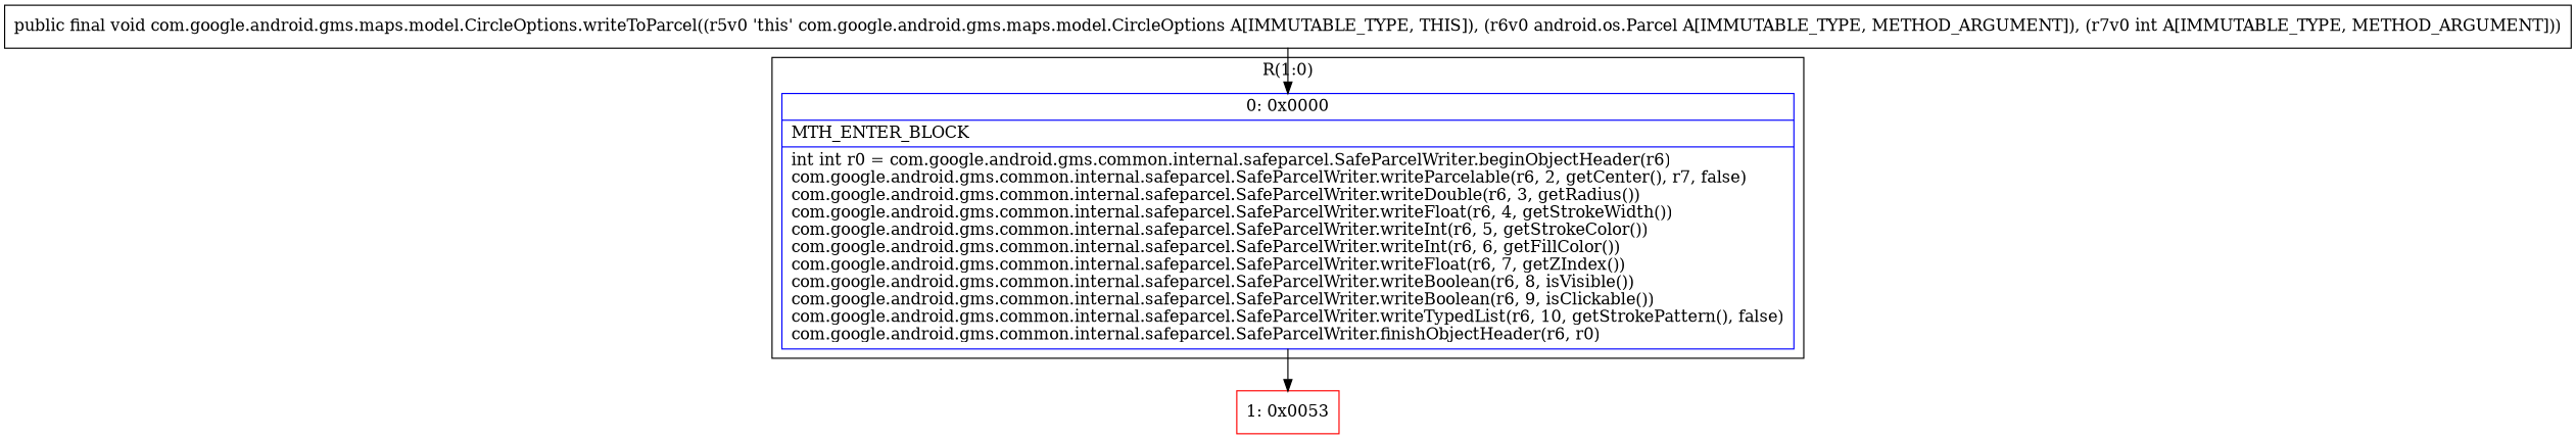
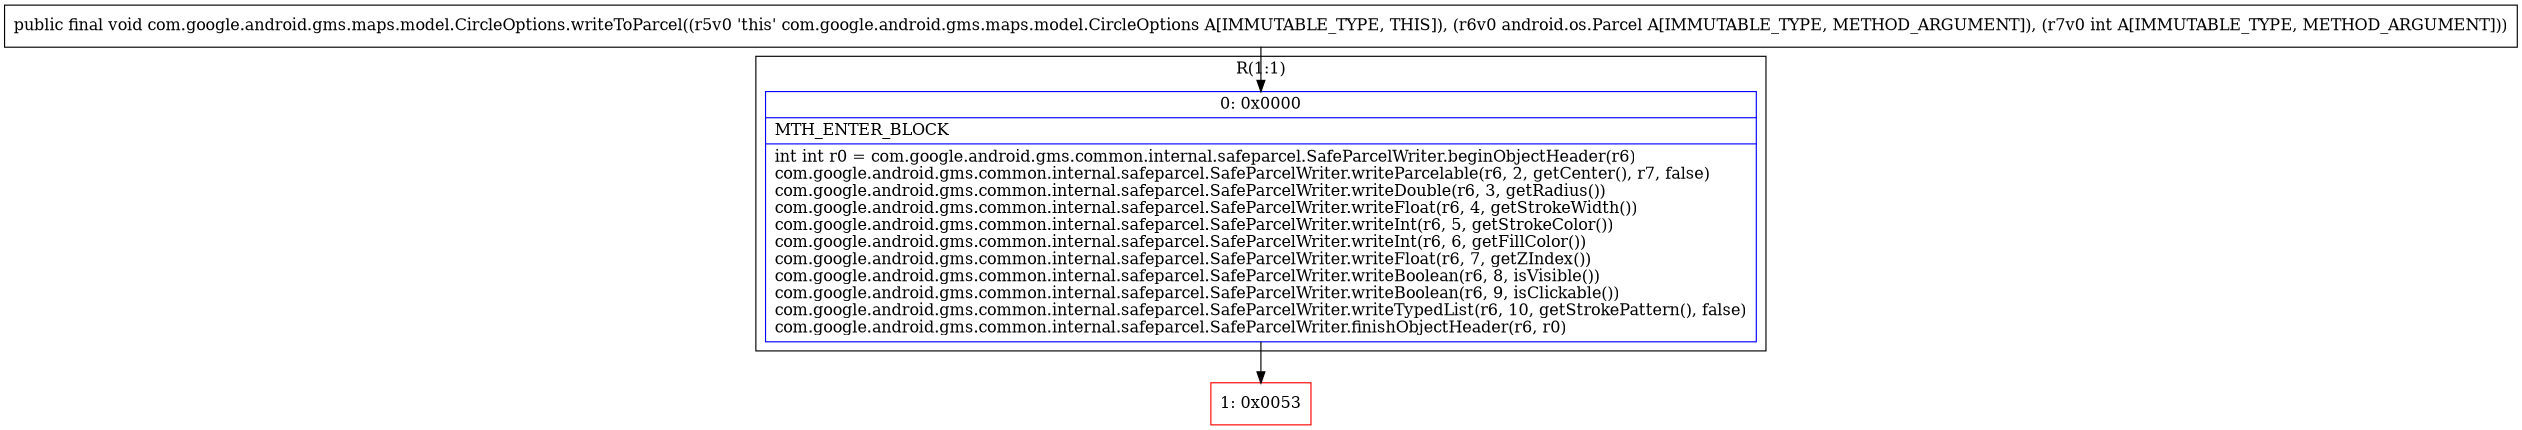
  digraph {
    node [shape=record]
    n1 [color=blue label="{0\:\ 0x0000|MTH_ENTER_BLOCK\l|int int r0 = com.google.android.gms.common.internal.safeparcel.SafeParcelWriter.beginObjectHeader(r6)\lcom.google.android.gms.common.internal.safeparcel.SafeParcelWriter.writeParcelable(r6, 2, getCenter(), r7, false)\lcom.google.android.gms.common.internal.safeparcel.SafeParcelWriter.writeDouble(r6, 3, getRadius())\lcom.google.android.gms.common.internal.safeparcel.SafeParcelWriter.writeFloat(r6, 4, getStrokeWidth())\lcom.google.android.gms.common.internal.safeparcel.SafeParcelWriter.writeInt(r6, 5, getStrokeColor())\lcom.google.android.gms.common.internal.safeparcel.SafeParcelWriter.writeInt(r6, 6, getFillColor())\lcom.google.android.gms.common.internal.safeparcel.SafeParcelWriter.writeFloat(r6, 7, getZIndex())\lcom.google.android.gms.common.internal.safeparcel.SafeParcelWriter.writeBoolean(r6, 8, isVisible())\lcom.google.android.gms.common.internal.safeparcel.SafeParcelWriter.writeBoolean(r6, 9, isClickable())\lcom.google.android.gms.common.internal.safeparcel.SafeParcelWriter.writeTypedList(r6, 10, getStrokePattern(), false)\lcom.google.android.gms.common.internal.safeparcel.SafeParcelWriter.finishObjectHeader(r6, r0)\l}"]
    n2 [color=red label="{1\:\ 0x0053}"]
    n3 [label="{public final void com.google.android.gms.maps.model.CircleOptions.writeToParcel((r5v0 'this' com.google.android.gms.maps.model.CircleOptions A[IMMUTABLE_TYPE, THIS]), (r6v0 android.os.Parcel A[IMMUTABLE_TYPE, METHOD_ARGUMENT]), (r7v0 int A[IMMUTABLE_TYPE, METHOD_ARGUMENT])) }"]
    subgraph cluster_1 {
-     label="R(1:0)"
+     label="R(1:1)"
      n1
    }
    n1 -> n2
    n3 -> n1
  }
